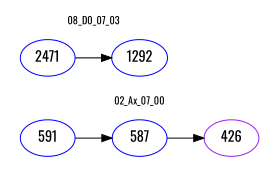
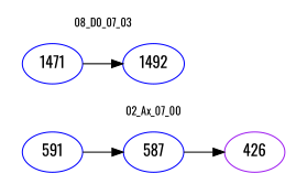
  digraph {
    fontname=Oswald
    rankdir=LR
    node [color=blue fontname=Oswald]
    edge [color=black fontname=Oswald]
    n1 [label=591]
    n2 [label=587]
    n3 [color=purple label=426]
-   n4 [label=2471]
-   n5 [label=1292]
+   n4 [label=1471]
+   n5 [label=1492]
    subgraph cluster_1 {
      color=white
      fontsize=10
      label="02_Ax_07_00"
      n1
      n2
      n3
    }
    subgraph cluster_2 {
      color=white
      fontsize=10
      label="08_D0_07_03"
      n4
      n5
    }
    n1 -> n2
    n2 -> n3
    n4 -> n5
  }
